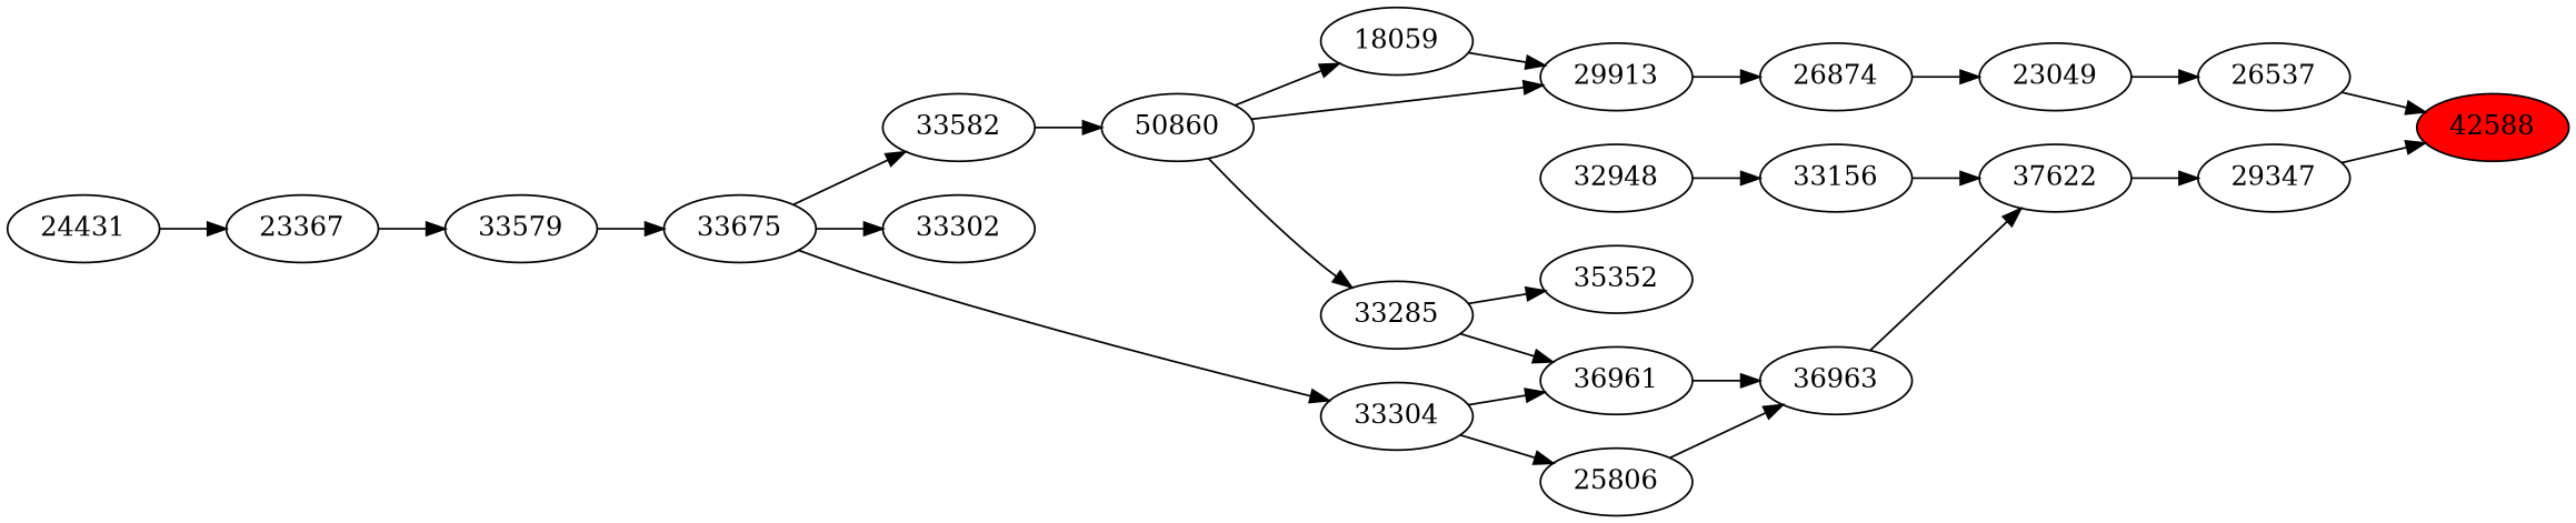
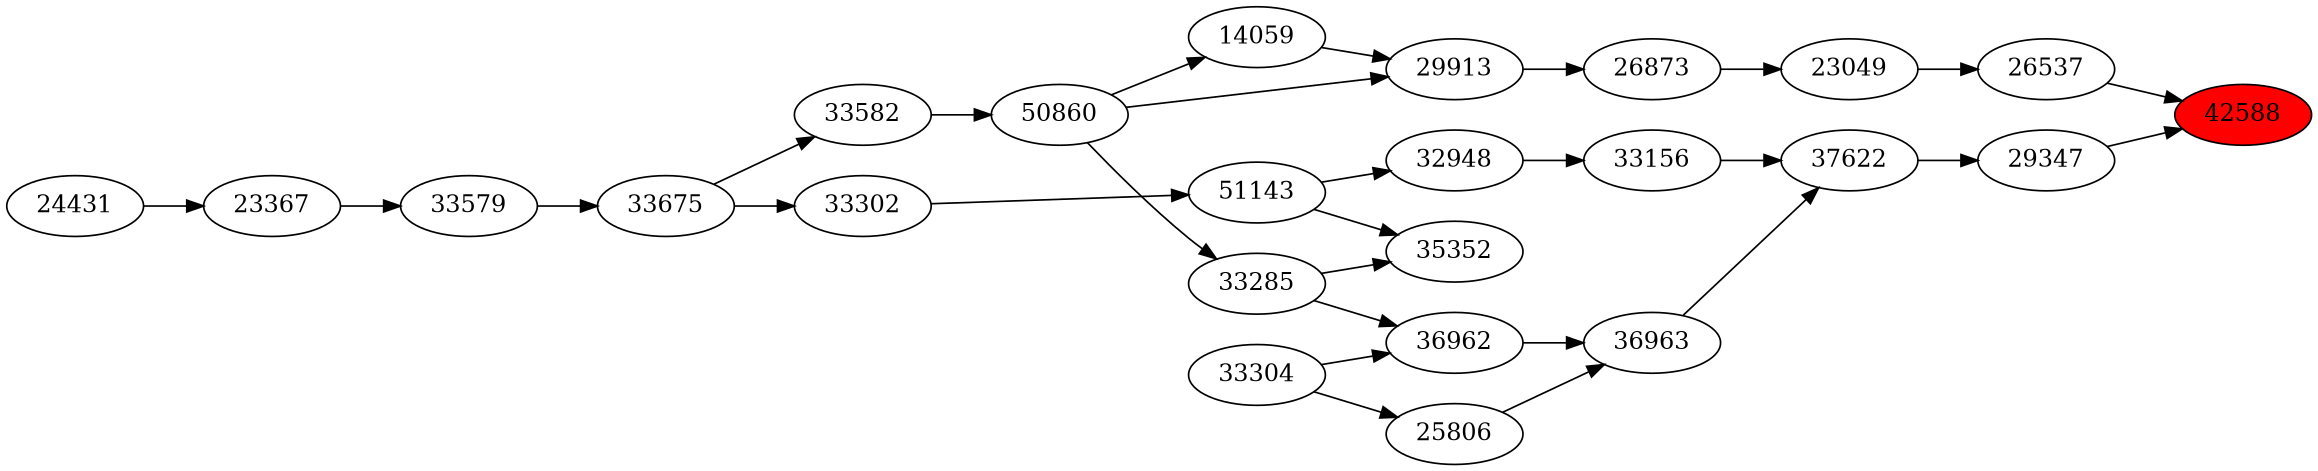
  strict digraph {
    rankdir=LR
    n1 [fillcolor=red label=42588 style=filled]
    n2 [label=26537]
    n3 [label=29347]
    n4 [label=23049]
    n5 [label=37622]
-   n6 [label=26874]
+   n6 [label=26873]
    n7 [label=36963]
    n8 [label=35352]
    n9 [label=33156]
    n10 [label=29913]
-   n11 [label=36961]
+   n11 [label=36962]
    n12 [label=25806]
    n13 [label=33285]
+   n14 [label=51143]
    n15 [label=32948]
-   n16 [label=18059]
+   n16 [label=14059]
    n17 [label=50860]
    n18 [label=33304]
    n19 [label=33302]
    n20 [label=33582]
    n21 [label=33675]
    n22 [label=33579]
    n23 [label=23367]
    n24 [label=24431]
    n2 -> n1
    n3 -> n1
    n4 -> n2
    n5 -> n3
    n6 -> n4
    n7 -> n5
    n9 -> n5
    n10 -> n6
    n11 -> n7
    n12 -> n7
    n13 -> n8
    n13 -> n11
+   n14 -> n8
+   n14 -> n15
    n15 -> n9
    n16 -> n10
    n17 -> n10
    n17 -> n13
    n17 -> n16
    n18 -> n11
    n18 -> n12
+   n19 -> n14
    n20 -> n17
-   n21 -> n18
    n21 -> n19
    n21 -> n20
    n22 -> n21
    n23 -> n22
    n24 -> n23
  }
